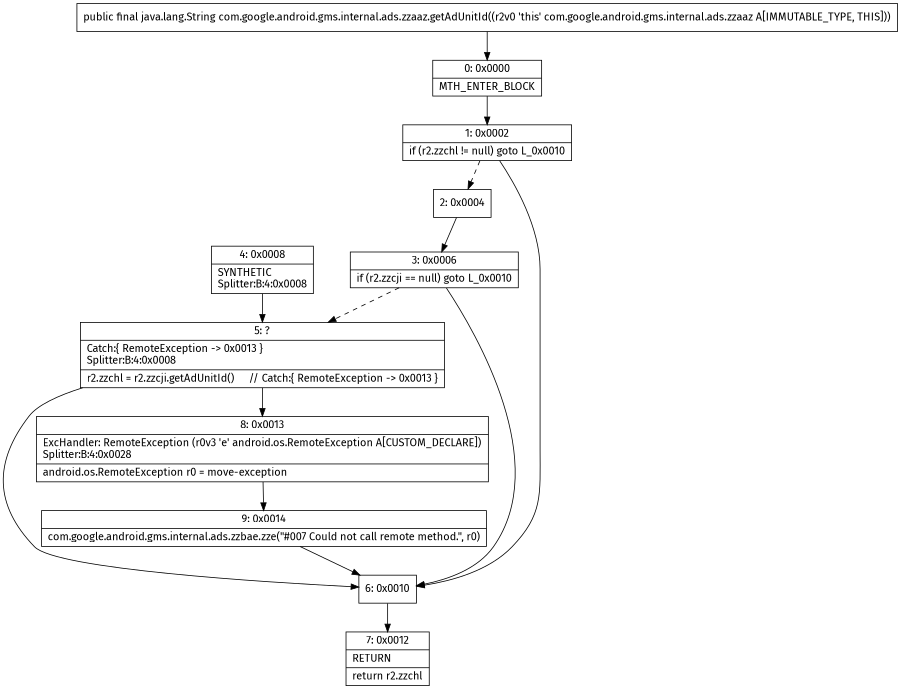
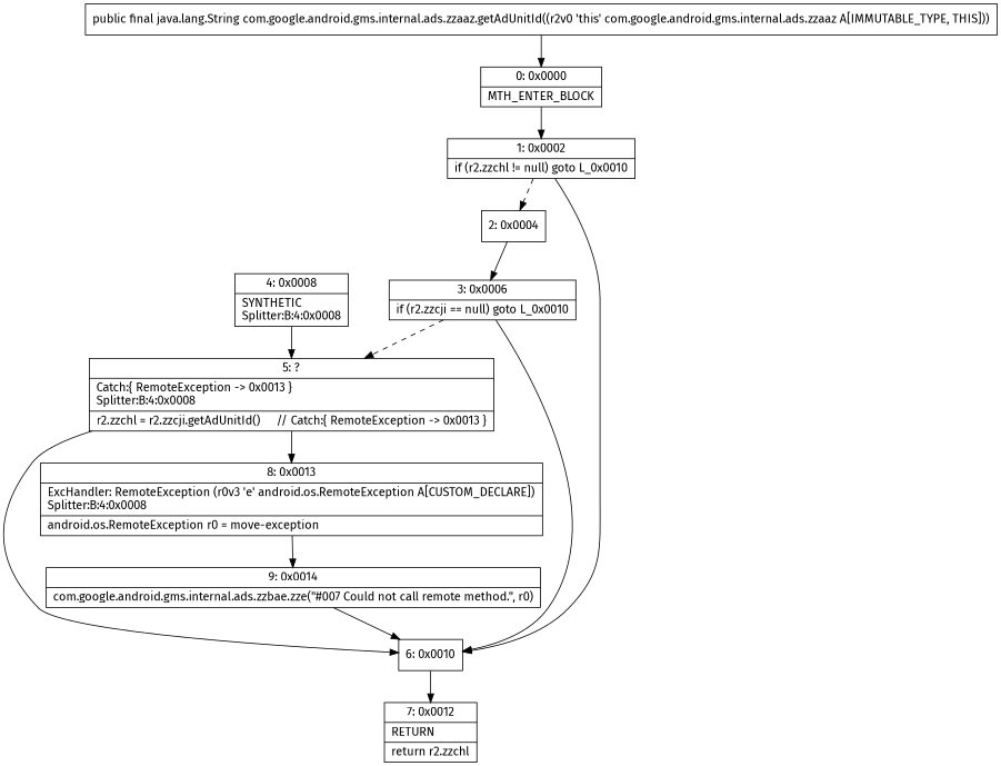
  digraph {
    fontname="Fira Sans"
    node [fontname="Fira Sans" shape=record]
    edge [fontname="Fira Sans"]
    n1 [label="{0\:\ 0x0000|MTH_ENTER_BLOCK\l}"]
    n2 [label="{1\:\ 0x0002|if (r2.zzchl != null) goto L_0x0010\l}"]
    n3 [label="{2\:\ 0x0004}"]
    n4 [label="{6\:\ 0x0010}"]
    n5 [label="{3\:\ 0x0006|if (r2.zzcji == null) goto L_0x0010\l}"]
    n6 [label="{7\:\ 0x0012|RETURN\l|return r2.zzchl\l}"]
    n7 [label="{5\:\ ?|Catch:\{ RemoteException \-\> 0x0013 \}\lSplitter:B:4:0x0008\l|r2.zzchl = r2.zzcji.getAdUnitId()     \/\/ Catch:\{ RemoteException \-\> 0x0013 \}\l}"]
    n8 [label="{4\:\ 0x0008|SYNTHETIC\lSplitter:B:4:0x0008\l}"]
-   n9 [label="{8\:\ 0x0013|ExcHandler: RemoteException (r0v3 'e' android.os.RemoteException A[CUSTOM_DECLARE])\lSplitter:B:4:0x0028\l|android.os.RemoteException r0 = move\-exception\l}"]
+   n9 [label="{8\:\ 0x0013|ExcHandler: RemoteException (r0v3 'e' android.os.RemoteException A[CUSTOM_DECLARE])\lSplitter:B:4:0x0008\l|android.os.RemoteException r0 = move\-exception\l}"]
    n10 [label="{9\:\ 0x0014|com.google.android.gms.internal.ads.zzbae.zze(\"#007 Could not call remote method.\", r0)\l}"]
    n11 [label="{public final java.lang.String com.google.android.gms.internal.ads.zzaaz.getAdUnitId((r2v0 'this' com.google.android.gms.internal.ads.zzaaz A[IMMUTABLE_TYPE, THIS])) }"]
    n1 -> n2
    n2 -> n3 [style=dashed]
    n2 -> n4
    n3 -> n5
    n4 -> n6
    n5 -> n4
    n5 -> n7 [style=dashed]
    n7 -> n4
    n7 -> n9
    n8 -> n7
    n9 -> n10
    n10 -> n4
    n11 -> n1
  }
